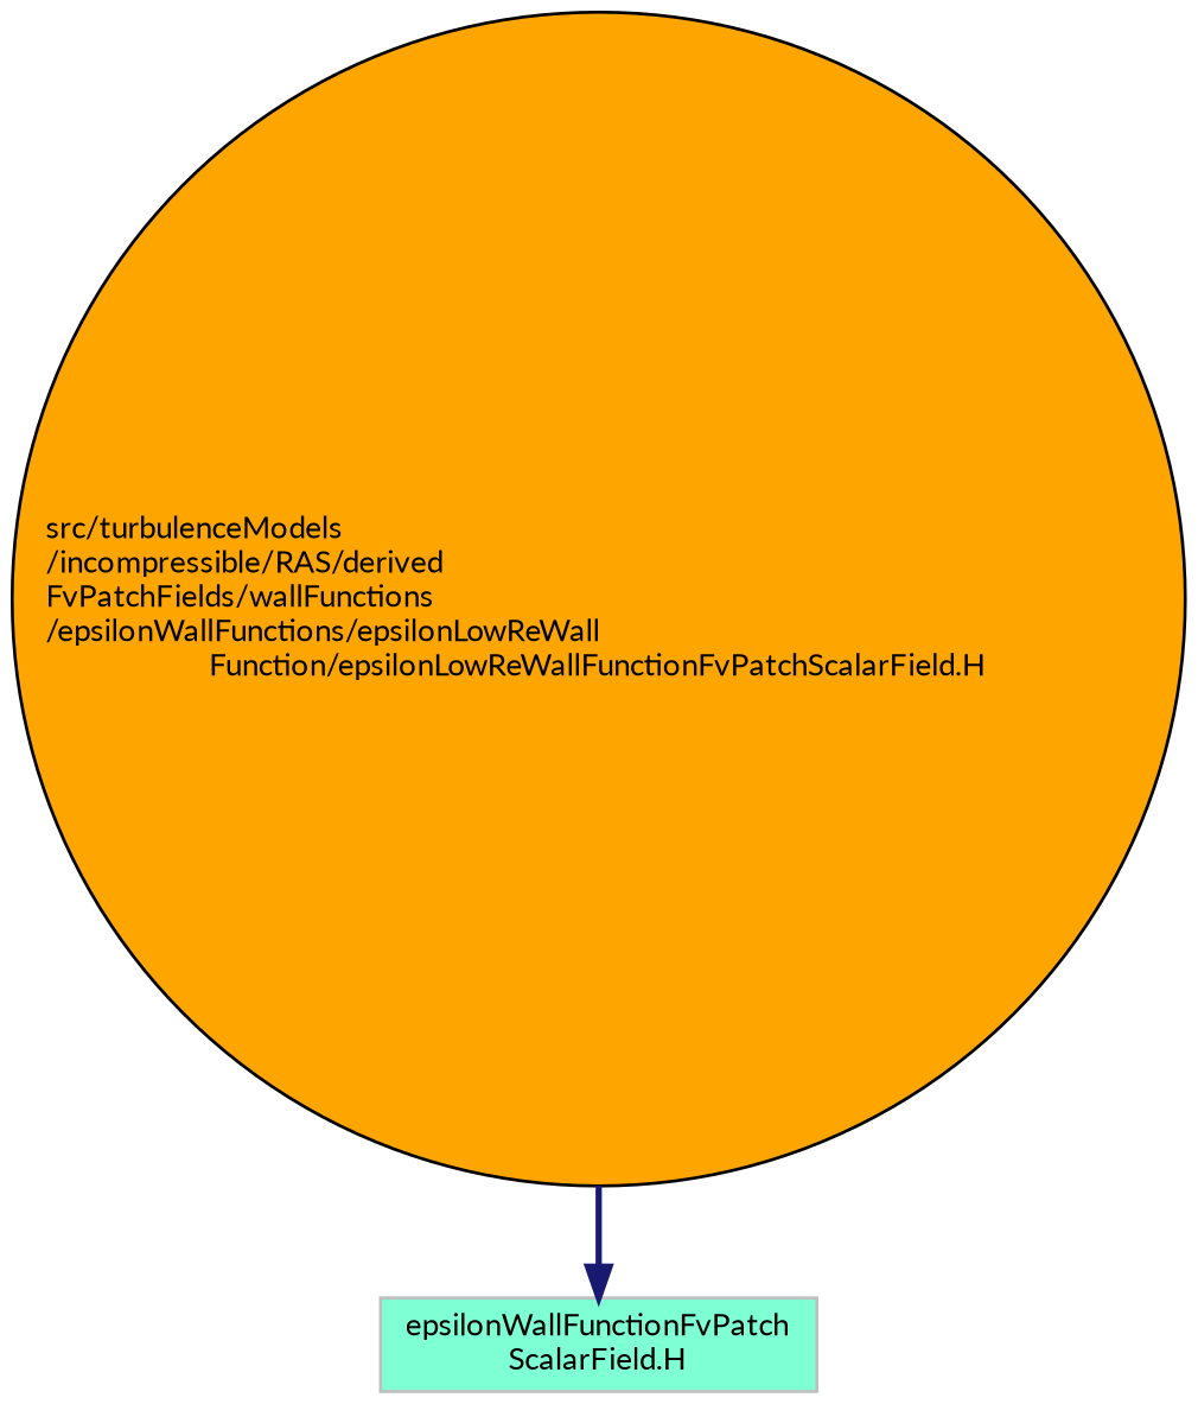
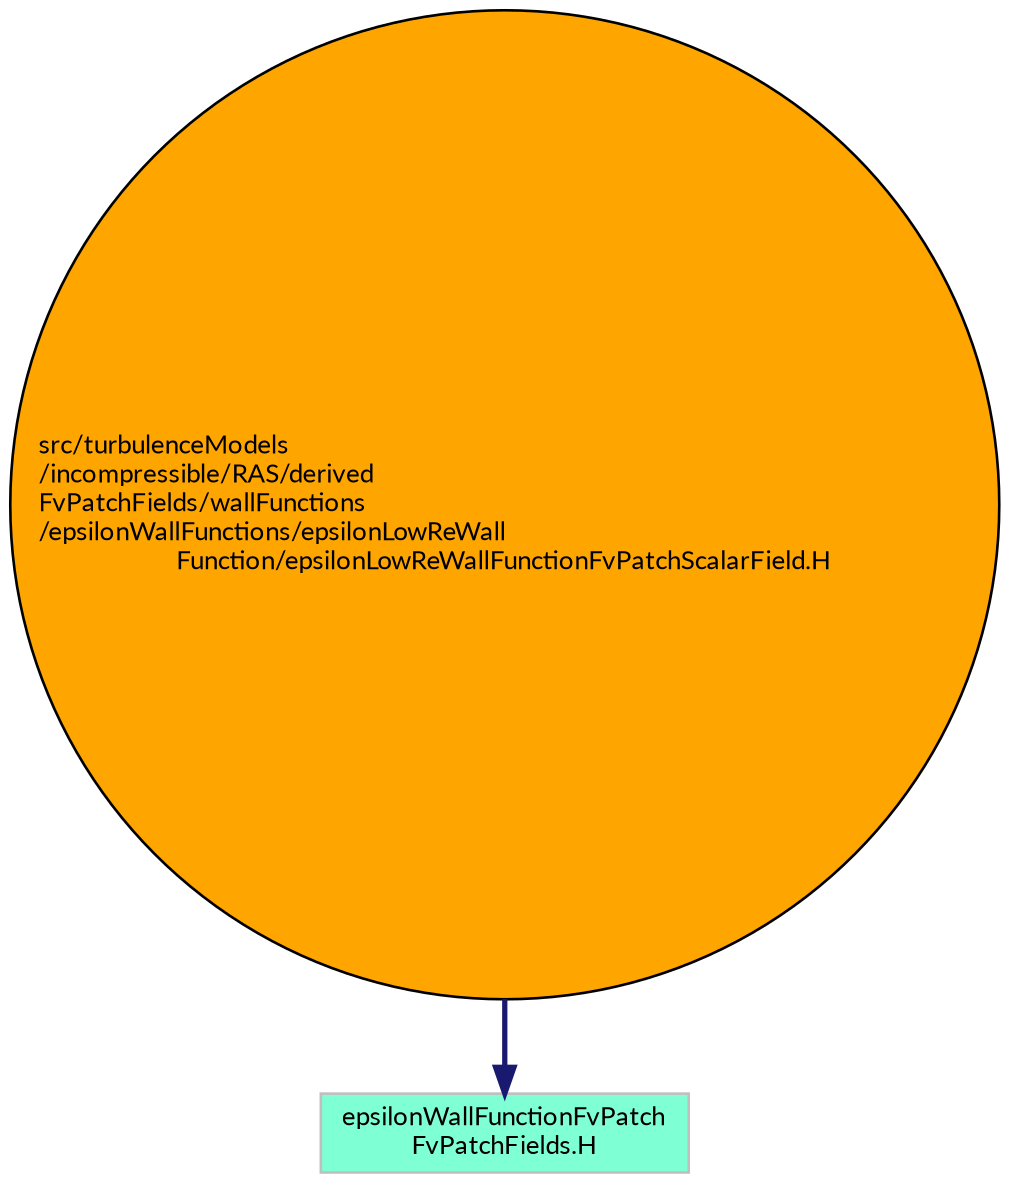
  digraph {
    fontname=Lato
    node [fontname=Lato fontsize=10 style=filled]
    n1 [color=black fillcolor=orange fontcolor=black height=0.2 label="src/turbulenceModels\l/incompressible/RAS/derived\lFvPatchFields/wallFunctions\l/epsilonWallFunctions/epsilonLowReWall\lFunction/epsilonLowReWallFunctionFvPatchScalarField.H" shape=circle width=0.4]
-   n2 [color=grey75 height=0.2 label="epsilonWallFunctionFvPatch\lScalarField.H" shape=box width=0.4 fillcolor=aquamarine]
+   n2 [color=grey75 height=0.2 label="epsilonWallFunctionFvPatch\lFvPatchFields.H" shape=box width=0.4 fillcolor=aquamarine]
    n1 -> n2 [color=midnightblue fontname=Lato fontsize=10 labelfontname=FreeSans labelfontsize=10 style=bold]
  }
